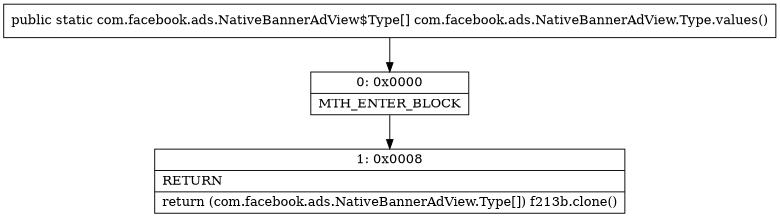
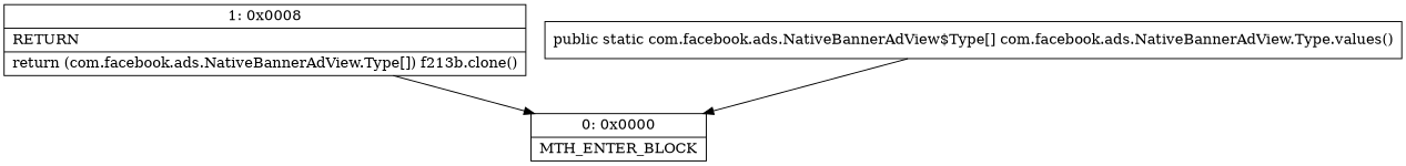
  digraph {
    node [shape=record]
    n1 [label="{0\:\ 0x0000|MTH_ENTER_BLOCK\l}"]
    n2 [label="{1\:\ 0x0008|RETURN\l|return (com.facebook.ads.NativeBannerAdView.Type[]) f213b.clone()\l}"]
    n3 [label="{public static com.facebook.ads.NativeBannerAdView$Type[] com.facebook.ads.NativeBannerAdView.Type.values() }"]
-   n1 -> n2
+   n2 -> n1
    n3 -> n1
  }
